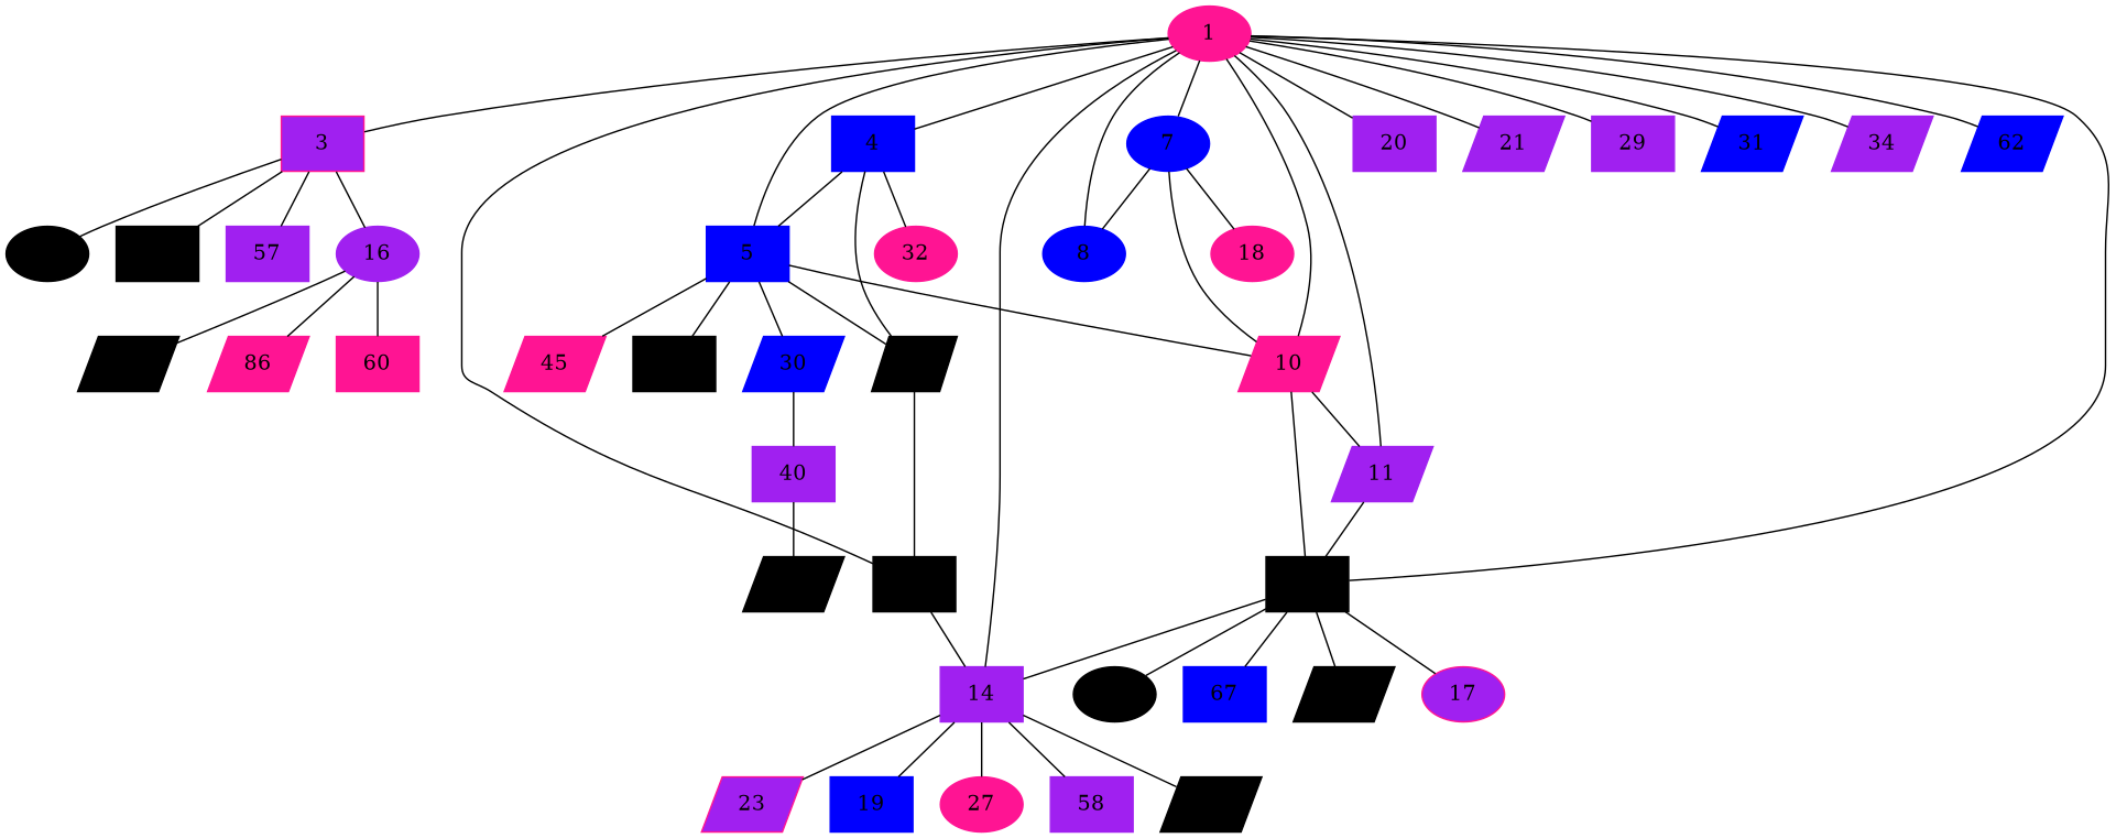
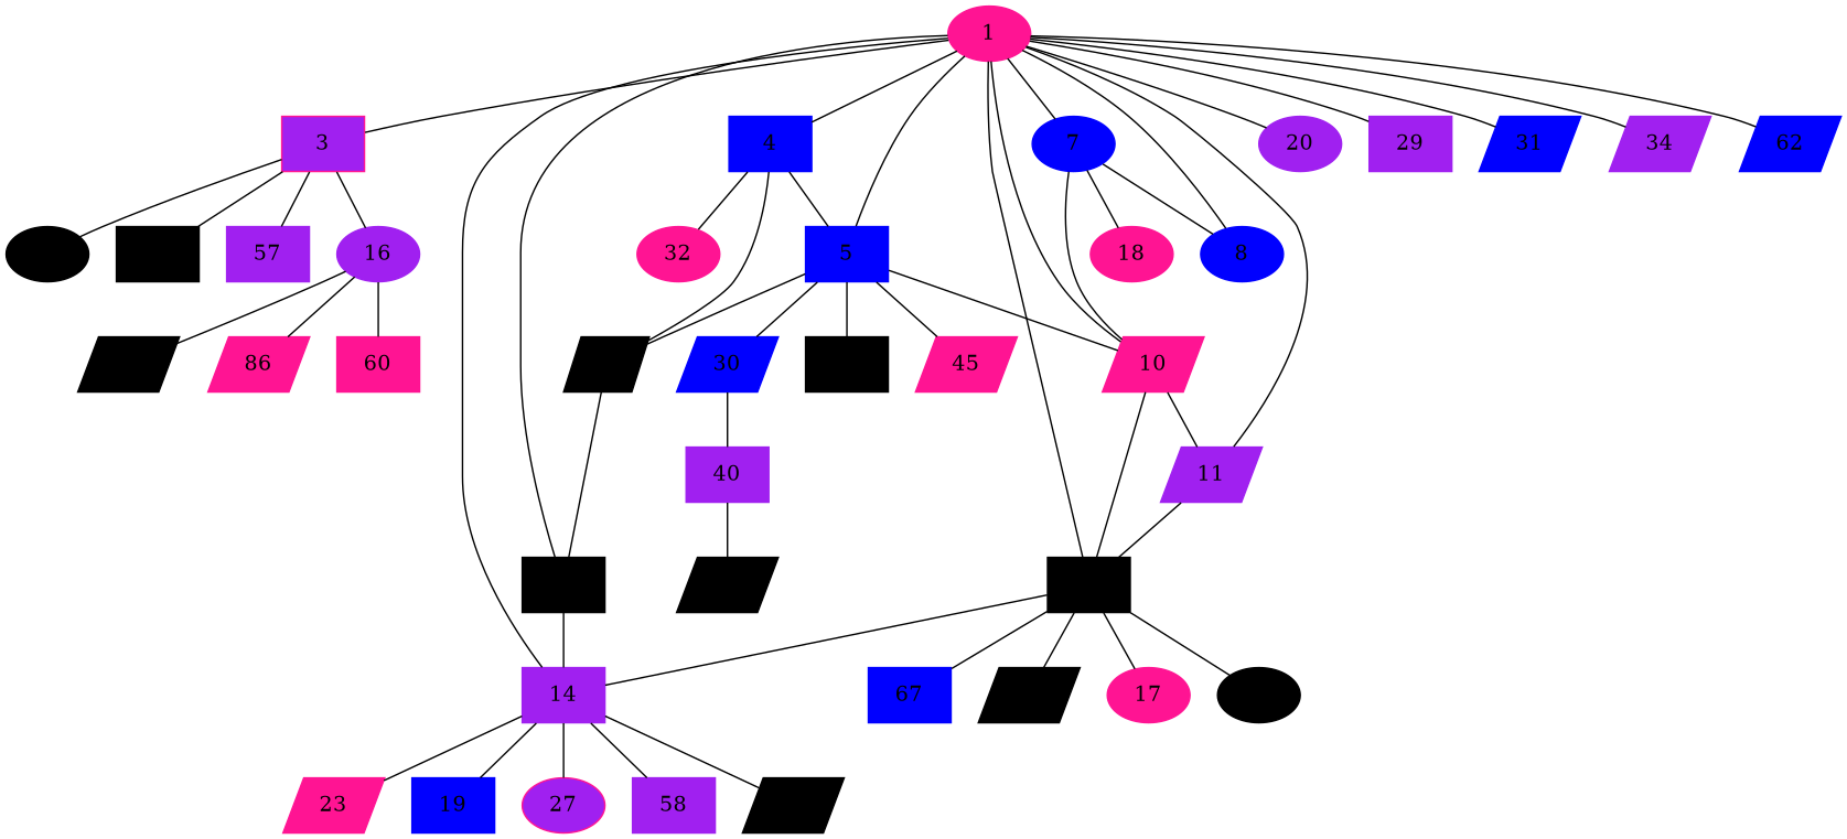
  graph {
    node [color=deeppink shape=box style=filled]
    1 [shape=ellipse super="+2"]
    3 [fillcolor=purple]
    4 [color=blue]
    5 [color=blue super="+35+42+26"]
    7 [color=blue shape=ellipse]
    8 [color=blue shape=ellipse]
    10 [shape=parallelogram]
    12 [color=black super="+54+39"]
    13 [color=black super="+22"]
    14 [color=purple super="+69+15"]
-   20 [color=purple]
-   21 [color=purple shape=parallelogram super="+36"]
+   20 [color=purple shape=ellipse]
    29 [color=purple]
    31 [color=blue shape=parallelogram]
    34 [color=purple shape=parallelogram]
    62 [color=blue shape=parallelogram]
    11 [color=purple shape=parallelogram]
    16 [color=purple shape=ellipse super="+55+37+51"]
    24 [color=black shape=ellipse]
    25 [color=black]
    57 [color=purple]
    6 [color=black shape=parallelogram super="+38+44"]
    n23 [label=32 shape=ellipse]
    30 [color=blue shape=parallelogram]
    45 [shape=parallelogram]
    63 [color=black]
    18 [shape=ellipse]
-   17 [shape=ellipse fillcolor=purple]
+   17 [shape=ellipse]
    28 [color=black shape=ellipse super="+33"]
    67 [color=blue]
    68 [color=black shape=parallelogram]
-   23 [shape=parallelogram fillcolor=purple]
+   23 [shape=parallelogram]
    19 [color=blue]
-   27 [shape=ellipse]
+   27 [shape=ellipse fillcolor=purple]
    58 [color=purple]
    66 [color=black shape=parallelogram]
    41 [color=black shape=parallelogram]
    n38 [label=86 shape=parallelogram]
    60
    40 [color=purple]
    59 [color=black shape=parallelogram]
    1 -- 3 [weight=2]
    1 -- 4
    1 -- 5 [weight=2]
    1 -- 7
    1 -- 8
    1 -- 10
    1 -- 12
    1 -- 13
    1 -- 14
    1 -- 20
-   1 -- 21
    1 -- 29
    1 -- 31
    1 -- 34
    1 -- 62
    1 -- 11
    3 -- 16
    3 -- 24
    3 -- 25
    3 -- 57
    4 -- 5
    4 -- 6
    4 -- n23
    5 -- 10
    5 -- 6
    5 -- 30
    5 -- 45
    5 -- 63
    7 -- 8
    7 -- 10
    7 -- 18
    10 -- 12
    10 -- 11
    12 -- 14
    12 -- 17
    12 -- 28
    12 -- 67
    12 -- 68
    13 -- 14 [weight=2]
    14 -- 23
    14 -- 19
    14 -- 27
    14 -- 58
    14 -- 66
    11 -- 12
    16 -- 41
    16 -- n38
    16 -- 60
    6 -- 13
    30 -- 40
    40 -- 59
  }
